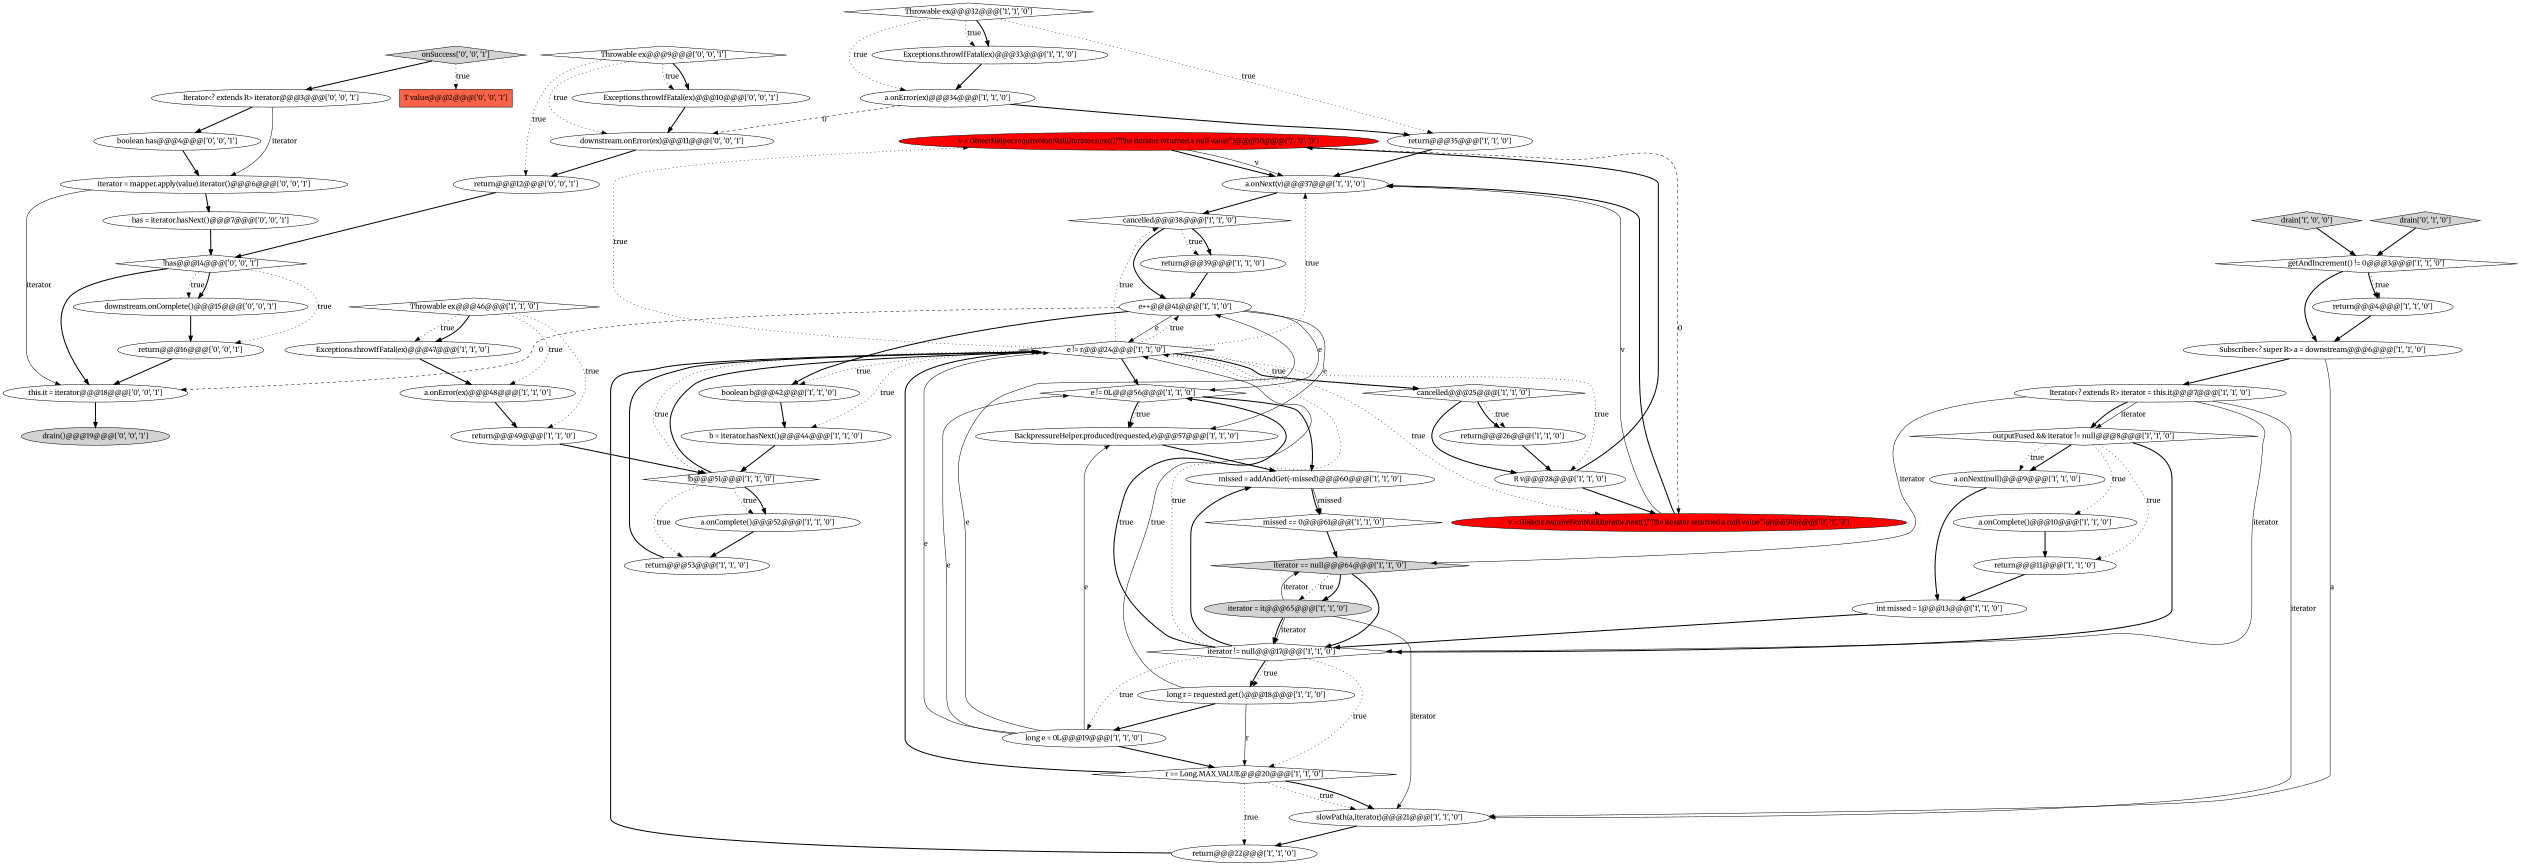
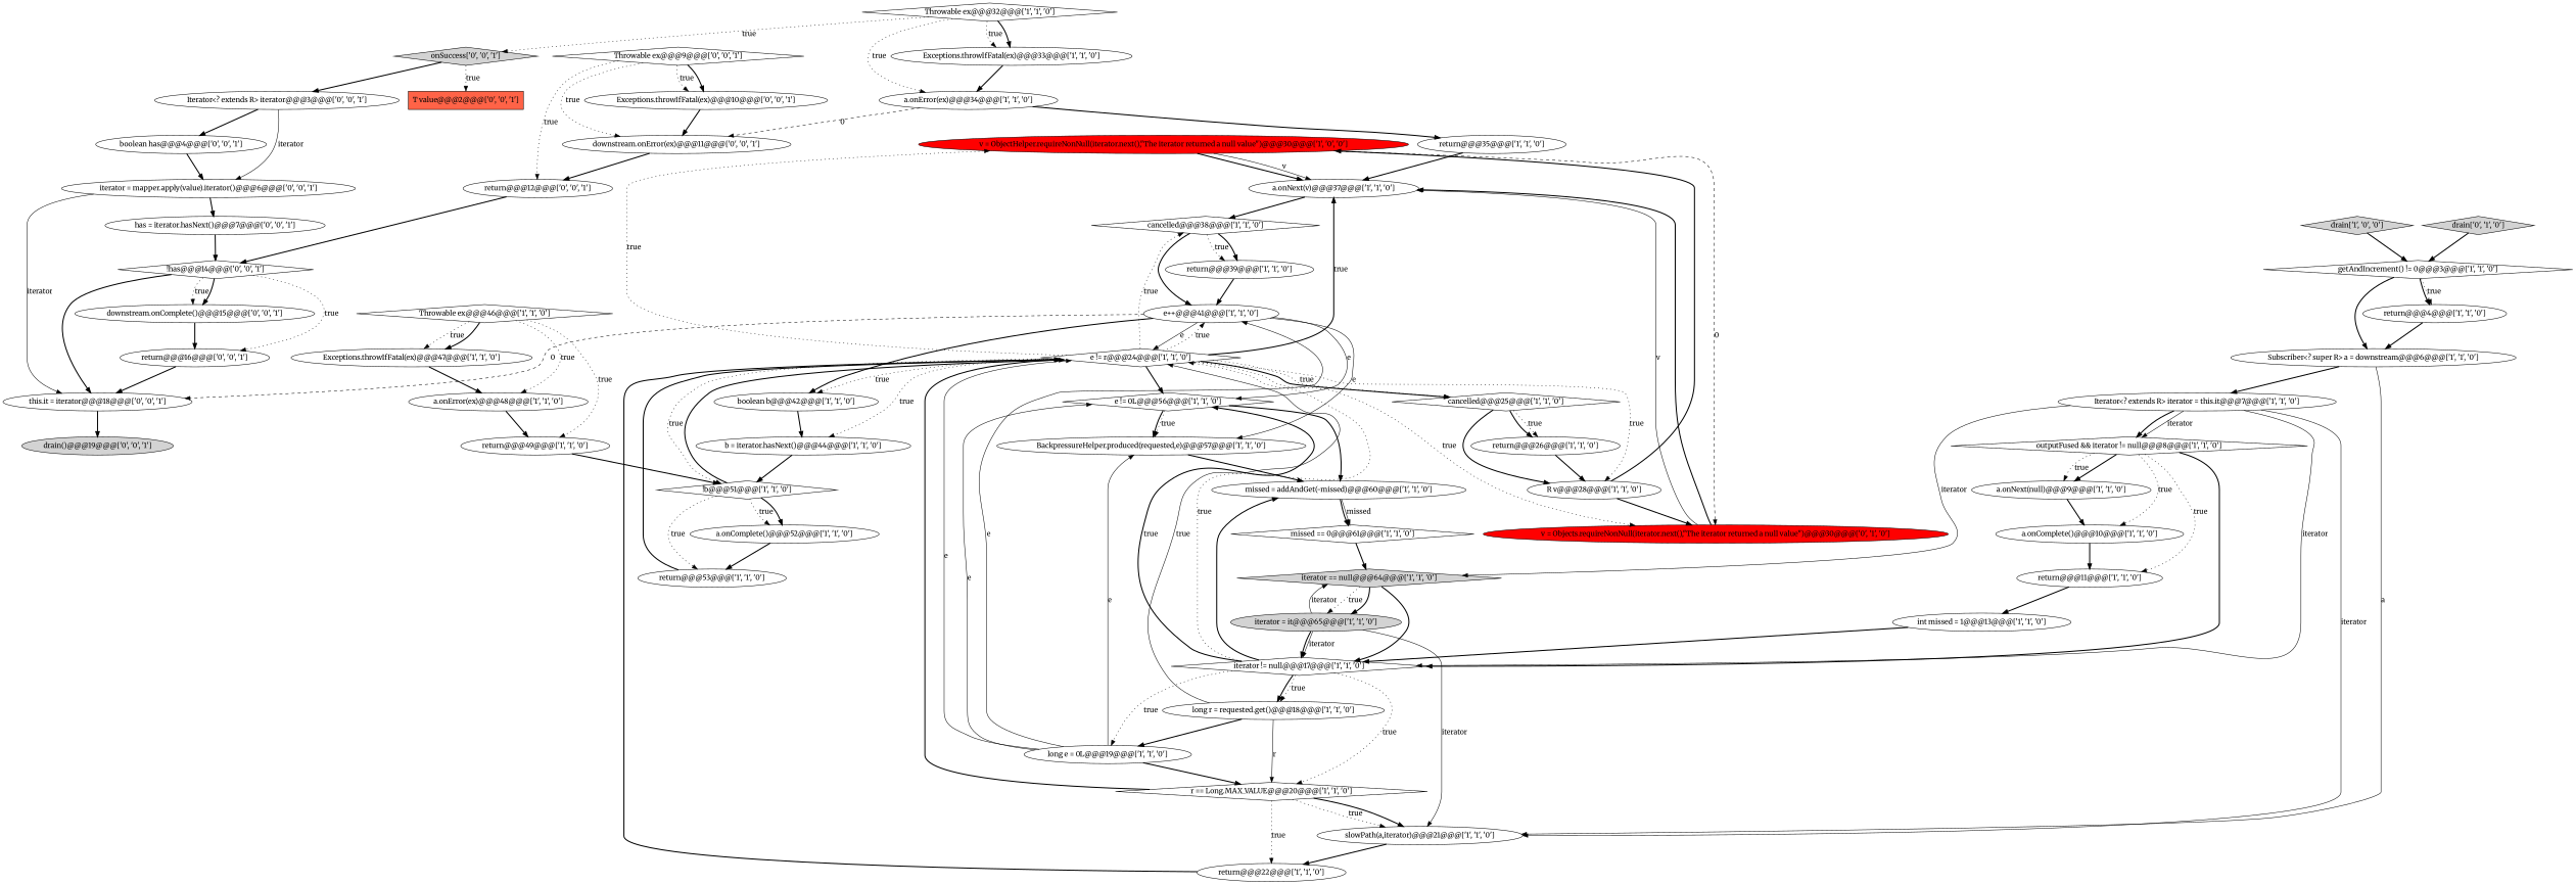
  digraph {
    fontname=Merriweather
    node [fillcolor=white fontname=Merriweather shape=ellipse style=filled]
    edge [fontname=Merriweather style=bold]
    n1 [fillcolor=red label="v = ObjectHelper.requireNonNull(iterator.next(),\"The iterator returned a null value\")@@@30@@@['1', '0', '0']"]
    n2 [label="a.onNext(v)@@@37@@@['1', '1', '0']"]
    n3 [fillcolor=red label="v = Objects.requireNonNull(iterator.next(),\"The iterator returned a null value\")@@@30@@@['0', '1', '0']"]
    n4 [label="cancelled@@@38@@@['1', '1', '0']" shape=diamond]
    n5 [label="R v@@@28@@@['1', '1', '0']"]
    n6 [label="a.onError(ex)@@@34@@@['1', '1', '0']"]
    n7 [label="return@@@35@@@['1', '1', '0']"]
    n8 [label="downstream.onError(ex)@@@11@@@['0', '0', '1']"]
    n9 [label="return@@@12@@@['0', '0', '1']"]
    n10 [label="a.onError(ex)@@@48@@@['1', '1', '0']"]
    n11 [label="return@@@49@@@['1', '1', '0']"]
    n12 [label="!b@@@51@@@['1', '1', '0']" shape=diamond]
    n13 [label="a.onNext(null)@@@9@@@['1', '1', '0']"]
    n14 [label="a.onComplete()@@@10@@@['1', '1', '0']"]
    n15 [label="return@@@11@@@['1', '1', '0']"]
    n16 [label="e++@@@41@@@['1', '1', '0']"]
    n17 [label="return@@@39@@@['1', '1', '0']"]
    n18 [label="outputFused && iterator != null@@@8@@@['1', '1', '0']" shape=diamond]
    n19 [label="iterator != null@@@17@@@['1', '1', '0']" shape=diamond]
    n20 [label="int missed = 1@@@13@@@['1', '1', '0']"]
    n21 [label="has = iterator.hasNext()@@@7@@@['0', '0', '1']"]
    n22 [label="!has@@@14@@@['0', '0', '1']" shape=diamond]
    n23 [label="this.it = iterator@@@18@@@['0', '0', '1']"]
    n24 [label="downstream.onComplete()@@@15@@@['0', '0', '1']"]
    n25 [label="return@@@16@@@['0', '0', '1']"]
    n26 [label="cancelled@@@25@@@['1', '1', '0']" shape=diamond]
    n27 [label="return@@@26@@@['1', '1', '0']"]
    n28 [label="e != r@@@24@@@['1', '1', '0']" shape=diamond]
    n29 [label="boolean b@@@42@@@['1', '1', '0']"]
    n30 [label="b = iterator.hasNext()@@@44@@@['1', '1', '0']"]
    n31 [label="e != 0L@@@56@@@['1', '1', '0']" shape=diamond]
    n32 [label="BackpressureHelper.produced(requested,e)@@@57@@@['1', '1', '0']"]
    n33 [label="missed = addAndGet(-missed)@@@60@@@['1', '1', '0']"]
    n34 [label="a.onComplete()@@@52@@@['1', '1', '0']"]
    n35 [label="return@@@53@@@['1', '1', '0']"]
    n36 [fillcolor=lightgray label="drain()@@@19@@@['0', '0', '1']"]
    n37 [fillcolor=lightgray label="drain['0', '1', '0']" shape=diamond]
    n38 [label="getAndIncrement() != 0@@@3@@@['1', '1', '0']" shape=diamond]
    n39 [label="Subscriber<? super R> a = downstream@@@6@@@['1', '1', '0']"]
    n40 [label="return@@@4@@@['1', '1', '0']"]
    n41 [label="Throwable ex@@@46@@@['1', '1', '0']" shape=diamond]
    n42 [label="Exceptions.throwIfFatal(ex)@@@47@@@['1', '1', '0']"]
    n43 [label="missed == 0@@@61@@@['1', '1', '0']" shape=diamond]
    n44 [fillcolor=lightgray label="iterator == null@@@64@@@['1', '1', '0']" shape=diamond]
    n45 [fillcolor=lightgray label="iterator = it@@@65@@@['1', '1', '0']"]
    n46 [label="Exceptions.throwIfFatal(ex)@@@33@@@['1', '1', '0']"]
    n47 [label="slowPath(a,iterator)@@@21@@@['1', '1', '0']"]
    n48 [label="return@@@22@@@['1', '1', '0']"]
    n49 [label="long r = requested.get()@@@18@@@['1', '1', '0']"]
    n50 [label="r == Long.MAX_VALUE@@@20@@@['1', '1', '0']" shape=diamond]
    n51 [label="long e = 0L@@@19@@@['1', '1', '0']"]
    n52 [fillcolor=lightgray label="drain['1', '0', '0']" shape=diamond]
    n53 [label="Iterator<? extends R> iterator = this.it@@@7@@@['1', '1', '0']"]
    n54 [label="Iterator<? extends R> iterator@@@3@@@['0', '0', '1']"]
    n55 [label="iterator = mapper.apply(value).iterator()@@@6@@@['0', '0', '1']"]
    n56 [label="boolean has@@@4@@@['0', '0', '1']"]
    n57 [label="Throwable ex@@@32@@@['1', '1', '0']" shape=diamond]
    n58 [fillcolor=tomato label="T value@@@2@@@['0', '0', '1']" shape=box]
    n59 [label="Exceptions.throwIfFatal(ex)@@@10@@@['0', '0', '1']"]
    n60 [label="Throwable ex@@@9@@@['0', '0', '1']" shape=diamond]
    n61 [fillcolor=lightgray label="onSuccess['0', '0', '1']" shape=diamond]
    n1 -> n2
    n1 -> n2 [label=v style=solid]
    n1 -> n3 [label=0 style=dashed]
    n2 -> n4
    n3 -> n2 [label=v style=solid]
    n3 -> n2
    n4 -> n16
    n4 -> n17 [label=true style=dotted]
    n4 -> n17
    n5 -> n1
    n5 -> n3
    n6 -> n7
    n6 -> n8 [label=0 style=dashed]
    n7 -> n2
    n8 -> n9
    n9 -> n22
    n10 -> n11
    n11 -> n12
    n12 -> n28
    n12 -> n34 [label=true style=dotted]
    n12 -> n34
    n12 -> n35 [label=true style=dotted]
-   n13 -> n20
+   n13 -> n14
    n14 -> n15
    n15 -> n20
    n16 -> n23 [label=0 style=dashed]
    n16 -> n28 [label=e style=solid]
    n16 -> n29
    n16 -> n31 [label=e style=solid]
    n16 -> n32 [label=e style=solid]
    n17 -> n16
    n18 -> n13
    n18 -> n13 [label=true style=dotted]
    n18 -> n14 [label=true style=dotted]
    n18 -> n15 [label=true style=dotted]
    n18 -> n19
    n19 -> n28 [label=true style=dotted]
    n19 -> n31 [label=true]
    n19 -> n33
    n19 -> n49
    n19 -> n49 [label=true style=dotted]
    n19 -> n50 [label=true style=dotted]
    n19 -> n51 [label=true style=dotted]
    n20 -> n19
    n21 -> n22
    n22 -> n23
    n22 -> n24 [label=true style=dotted]
    n22 -> n24
    n22 -> n25 [label=true style=dotted]
    n23 -> n36
    n24 -> n25
    n25 -> n23
    n26 -> n5
    n26 -> n27 [label=true style=dotted]
    n26 -> n27
    n27 -> n5
    n28 -> n1 [label=true style=dotted]
-   n28 -> n2 [label=true style=dotted]
+   n28 -> n2 [label=true]
    n28 -> n3 [label=true style=dotted]
    n28 -> n4 [label=true style=dotted]
    n28 -> n5 [label=true style=dotted]
    n28 -> n12 [label=true style=dotted]
    n28 -> n16 [label=true style=dotted]
    n28 -> n26
    n28 -> n26 [label=true style=dotted]
    n28 -> n29 [label=true style=dotted]
    n28 -> n30 [label=true style=dotted]
    n28 -> n31
    n29 -> n30
    n30 -> n12
    n31 -> n32 [label=true style=dotted]
    n31 -> n32
    n31 -> n33
    n32 -> n33
    n33 -> n43 [label=missed style=solid]
    n33 -> n43
    n34 -> n35
    n35 -> n28
    n37 -> n38
    n38 -> n39
    n38 -> n40 [label=true style=dotted]
    n38 -> n40
    n39 -> n47 [label=a style=solid]
    n39 -> n53
    n40 -> n39
    n41 -> n10 [label=true style=dotted]
    n41 -> n11 [label=true style=dotted]
    n41 -> n42 [label=true style=dotted]
    n41 -> n42
    n42 -> n10
    n43 -> n44
    n44 -> n19
    n44 -> n45 [label=true style=dotted]
    n44 -> n45
    n45 -> n19
    n45 -> n19 [label=iterator style=solid]
    n45 -> n44 [label=iterator style=solid]
    n45 -> n47 [label=iterator style=solid]
    n46 -> n6
    n47 -> n48
    n48 -> n28
    n49 -> n28 [label=true style=solid]
    n49 -> n50 [label=r style=solid]
    n49 -> n51
    n50 -> n28
    n50 -> n47 [label=true style=dotted]
    n50 -> n47
    n50 -> n48 [label=true style=dotted]
    n51 -> n16 [label=e style=solid]
    n51 -> n28 [label=e style=solid]
    n51 -> n31 [label=e style=solid]
    n51 -> n32 [label=e style=solid]
    n51 -> n50
    n52 -> n38
    n53 -> n18
    n53 -> n18 [label=iterator style=solid]
    n53 -> n19 [label=iterator style=solid]
    n53 -> n44 [label=iterator style=solid]
    n53 -> n47 [label=iterator style=solid]
    n54 -> n55 [label=iterator style=solid]
    n54 -> n56
    n55 -> n21
    n55 -> n23 [label=iterator style=solid]
    n56 -> n55
    n57 -> n6 [label=true style=dotted]
-   n57 -> n7 [label=true style=dotted]
+   n57 -> n61 [label=true style=dotted]
    n57 -> n46
    n57 -> n46 [label=true style=dotted]
    n59 -> n8
    n60 -> n8 [label=true style=dotted]
    n60 -> n9 [label=true style=dotted]
    n60 -> n59
    n60 -> n59 [label=true style=dotted]
    n61 -> n54
    n61 -> n58 [label=true style=dotted]
  }
